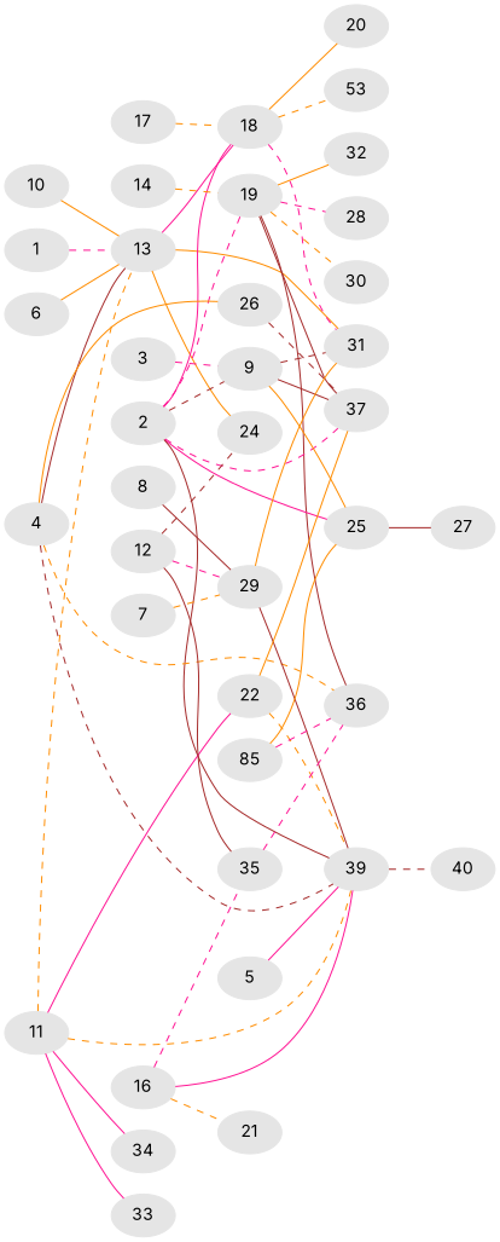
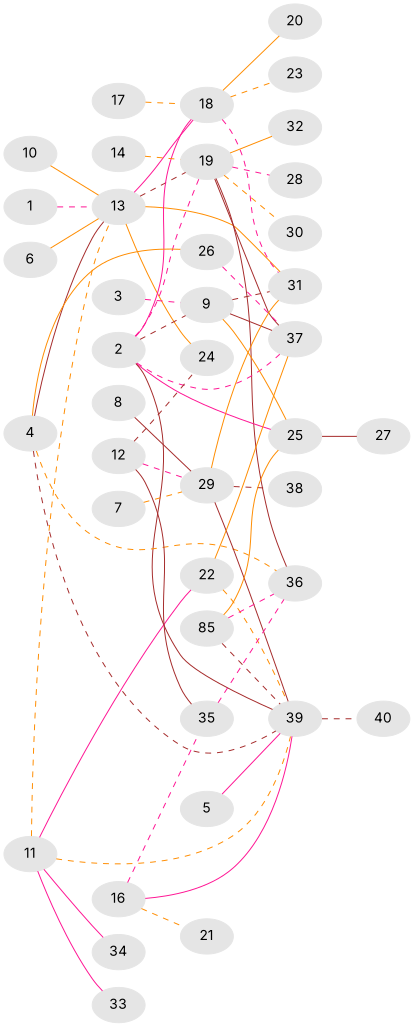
  graph {
    fontname=Inter
    rankdir=LR
    node [color=gray90 fontname=Inter style=filled]
    edge [color=darkorange fontname=Inter style=dashed weight=1.0]
    1
    13
    18
    19
    31
    24
    2
    9
    25
    37
    39
    20
-   23 [label=53]
+   23
    36
    28
    30
    32
    27
    40
    3
    4
    26
    5
    6
    7
    29
+   38
    8
    10
    11
    22
    33
    34
    12
    35
    14
    n37 [label=85]
    16
    21
    17
    1 -- 13 [color=deeppink]
    13 -- 18 [color=deeppink style=solid]
+   13 -- 19 [color=brown]
    13 -- 31 [style=solid]
    13 -- 24 [style=solid]
    18 -- 31 [color=deeppink]
    18 -- 20 [style=solid]
    18 -- 23
    19 -- 37 [color=brown style=solid]
    19 -- 36 [color=brown style=solid]
    19 -- 28 [color=deeppink]
    19 -- 30
    19 -- 32 [style=solid]
    2 -- 18 [color=deeppink style=solid]
    2 -- 19 [color=deeppink]
    2 -- 9 [color=brown weight=2.0]
    2 -- 25 [color=deeppink style=solid]
    2 -- 37 [color=deeppink]
    2 -- 39 [color=brown style=solid]
    9 -- 31 [color=brown]
    9 -- 25 [style=solid]
    9 -- 37 [color=brown style=solid]
    25 -- 27 [color=brown style=solid]
    39 -- 40 [color=brown]
    3 -- 9 [color=deeppink]
    4 -- 13 [color=brown style=solid]
    4 -- 39 [color=brown]
    4 -- 36
    4 -- 26 [style=solid]
-   26 -- 37 [color=brown]
+   26 -- 37 [color=deeppink]
    5 -- 39 [color=deeppink style=solid]
    6 -- 13 [style=solid]
    7 -- 29
    29 -- 31 [style=solid]
    29 -- 39 [color=brown style=solid]
+   29 -- 38 [color=brown]
    8 -- 29 [color=brown style=solid]
    10 -- 13 [style=solid]
    11 -- 13
    11 -- 39
    11 -- 22 [color=deeppink style=solid]
    11 -- 33 [color=deeppink style=solid]
    11 -- 34 [color=deeppink style=solid]
    22 -- 37 [style=solid]
    22 -- 39
    12 -- 24 [color=brown]
    12 -- 29 [color=deeppink]
    12 -- 35 [color=brown style=solid weight=2.0]
    35 -- 36 [color=deeppink]
    14 -- 19
    n37 -- 25 [style=solid]
+   n37 -- 39 [color=brown]
    n37 -- 36 [color=deeppink]
    16 -- 39 [color=deeppink style=solid]
    16 -- 35 [color=deeppink]
    16 -- 21
    17 -- 18
  }
